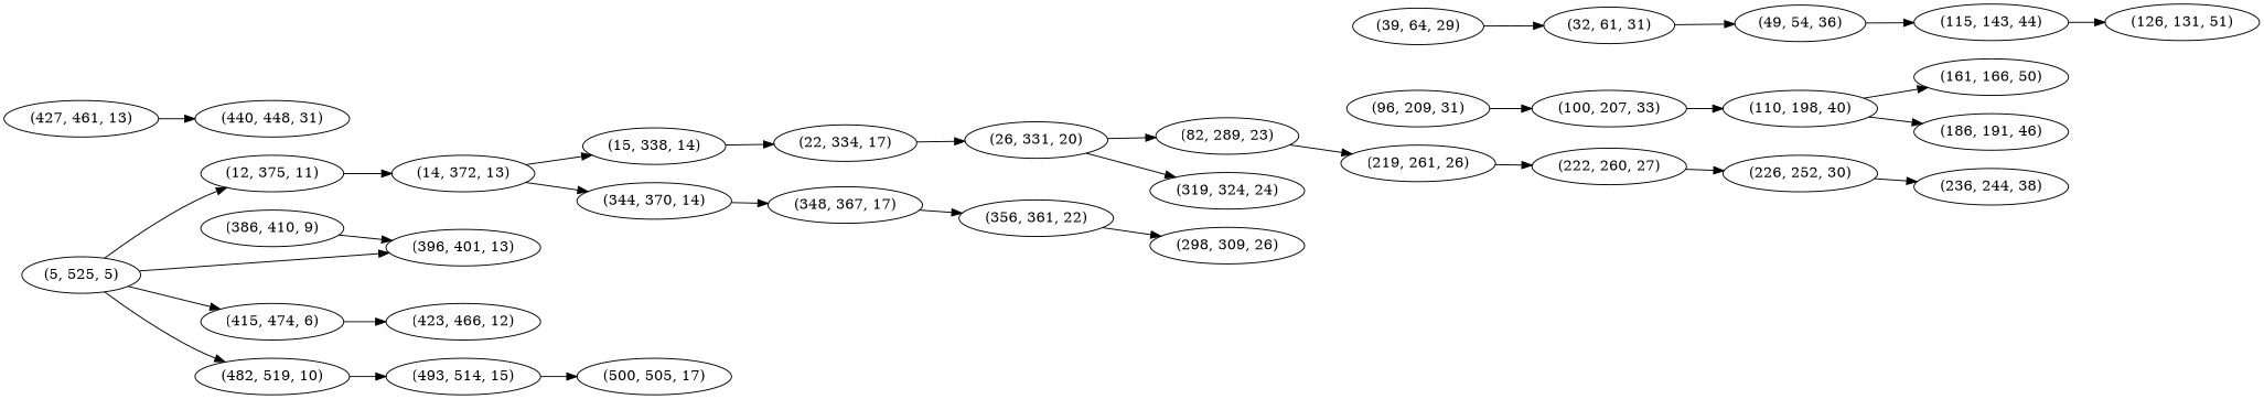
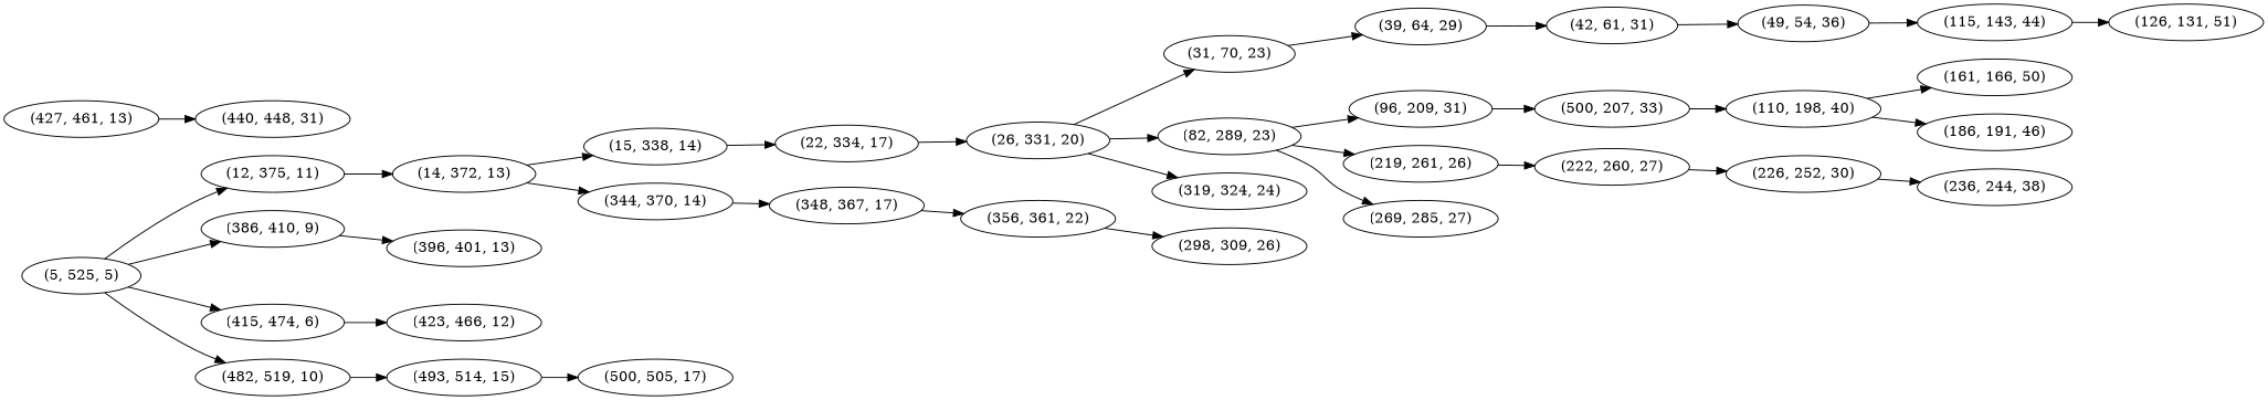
  digraph {
    rankdir=LR
    "(5, 525, 5)"
    "(12, 375, 11)"
    "(386, 410, 9)"
    "(415, 474, 6)"
    "(482, 519, 10)"
    "(14, 372, 13)"
    "(396, 401, 13)"
    "(423, 466, 12)"
    "(493, 514, 15)"
    "(15, 338, 14)"
    "(344, 370, 14)"
    "(22, 334, 17)"
    "(348, 367, 17)"
    "(26, 331, 20)"
+   "(31, 70, 23)"
    "(82, 289, 23)"
    "(319, 324, 24)"
    "(39, 64, 29)"
    "(96, 209, 31)"
    "(219, 261, 26)"
-   "(42, 61, 31)" [label="(32, 61, 31)"]
+   "(269, 285, 27)"
+   "(42, 61, 31)"
    "(49, 54, 36)"
    "(115, 143, 44)"
-   "(100, 207, 33)"
+   "(100, 207, 33)" [label="(500, 207, 33)"]
    "(222, 260, 27)"
    "(110, 198, 40)"
    "(161, 166, 50)"
    "(186, 191, 46)"
    "(126, 131, 51)"
    "(226, 252, 30)"
    "(236, 244, 38)"
    "(356, 361, 22)"
    "(298, 309, 26)"
    n35 [label="(440, 448, 31)"]
    "(427, 461, 13)"
    "(500, 505, 17)"
    "(5, 525, 5)" -> "(12, 375, 11)"
-   "(5, 525, 5)" -> "(396, 401, 13)"
+   "(5, 525, 5)" -> "(386, 410, 9)"
    "(5, 525, 5)" -> "(415, 474, 6)"
    "(5, 525, 5)" -> "(482, 519, 10)"
    "(12, 375, 11)" -> "(14, 372, 13)"
    "(386, 410, 9)" -> "(396, 401, 13)"
    "(415, 474, 6)" -> "(423, 466, 12)"
    "(482, 519, 10)" -> "(493, 514, 15)"
    "(14, 372, 13)" -> "(15, 338, 14)"
    "(14, 372, 13)" -> "(344, 370, 14)"
    "(493, 514, 15)" -> "(500, 505, 17)"
    "(15, 338, 14)" -> "(22, 334, 17)"
    "(344, 370, 14)" -> "(348, 367, 17)"
    "(22, 334, 17)" -> "(26, 331, 20)"
    "(348, 367, 17)" -> "(356, 361, 22)"
+   "(26, 331, 20)" -> "(31, 70, 23)"
    "(26, 331, 20)" -> "(82, 289, 23)"
    "(26, 331, 20)" -> "(319, 324, 24)"
+   "(31, 70, 23)" -> "(39, 64, 29)"
+   "(82, 289, 23)" -> "(96, 209, 31)"
    "(82, 289, 23)" -> "(219, 261, 26)"
+   "(82, 289, 23)" -> "(269, 285, 27)"
    "(39, 64, 29)" -> "(42, 61, 31)"
    "(96, 209, 31)" -> "(100, 207, 33)"
    "(219, 261, 26)" -> "(222, 260, 27)"
    "(42, 61, 31)" -> "(49, 54, 36)"
    "(49, 54, 36)" -> "(115, 143, 44)"
    "(115, 143, 44)" -> "(126, 131, 51)"
    "(100, 207, 33)" -> "(110, 198, 40)"
    "(222, 260, 27)" -> "(226, 252, 30)"
    "(110, 198, 40)" -> "(161, 166, 50)"
    "(110, 198, 40)" -> "(186, 191, 46)"
    "(226, 252, 30)" -> "(236, 244, 38)"
    "(356, 361, 22)" -> "(298, 309, 26)"
    "(427, 461, 13)" -> n35
  }
